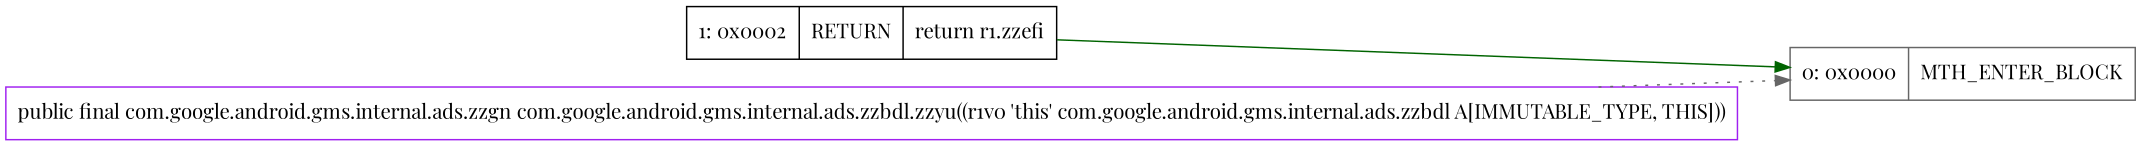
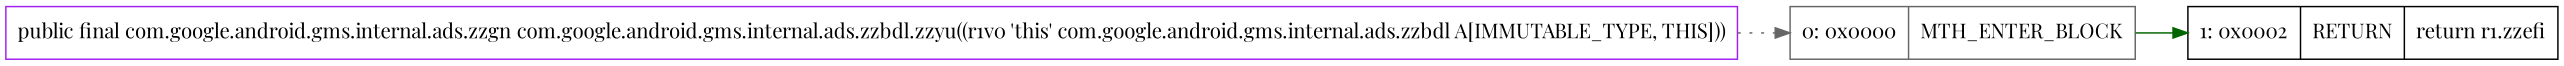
  digraph {
    rankdir=LR
    fontname="Playfair Display"
    node [shape=record style=filled fillcolor=white fontname="Playfair Display"]
    edge [fontname="Playfair Display"]
    n1 [label="{0\:\ 0x0000|MTH_ENTER_BLOCK\l}" color=gray40]
    n2 [label="{1\:\ 0x0002|RETURN\l|return r1.zzefi\l}" color=black]
    n3 [label="{public final com.google.android.gms.internal.ads.zzgn com.google.android.gms.internal.ads.zzbdl.zzyu((r1v0 'this' com.google.android.gms.internal.ads.zzbdl A[IMMUTABLE_TYPE, THIS])) }" color=purple]
-   n2 -> n1 [color=darkgreen style=solid]
+   n1 -> n2 [color=darkgreen style=solid]
    n3 -> n1 [color=gray40 style=dotted]
  }
